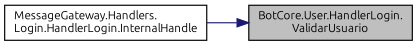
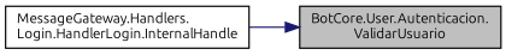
  digraph {
    rankdir=RL
    fontname=Ubuntu
    node [color=black fontname=Ubuntu fontsize=10 shape=record style=filled]
-   n1 [fillcolor=grey75 fontcolor=black height=0.2 label="BotCore.User.HandlerLogin.\lValidarUsuario" width=0.4]
+   n1 [fillcolor=grey75 fontcolor=black height=0.2 label="BotCore.User.Autenticacion.\lValidarUsuario" width=0.4]
    n2 [fillcolor=white height=0.2 label="MessageGateway.Handlers.\lLogin.HandlerLogin.InternalHandle" width=0.4]
    n1 -> n2 [color=midnightblue dir=back fontname=Ubuntu fontsize=10 labelfontname=Helvetica labelfontsize=10 style=solid]
  }
